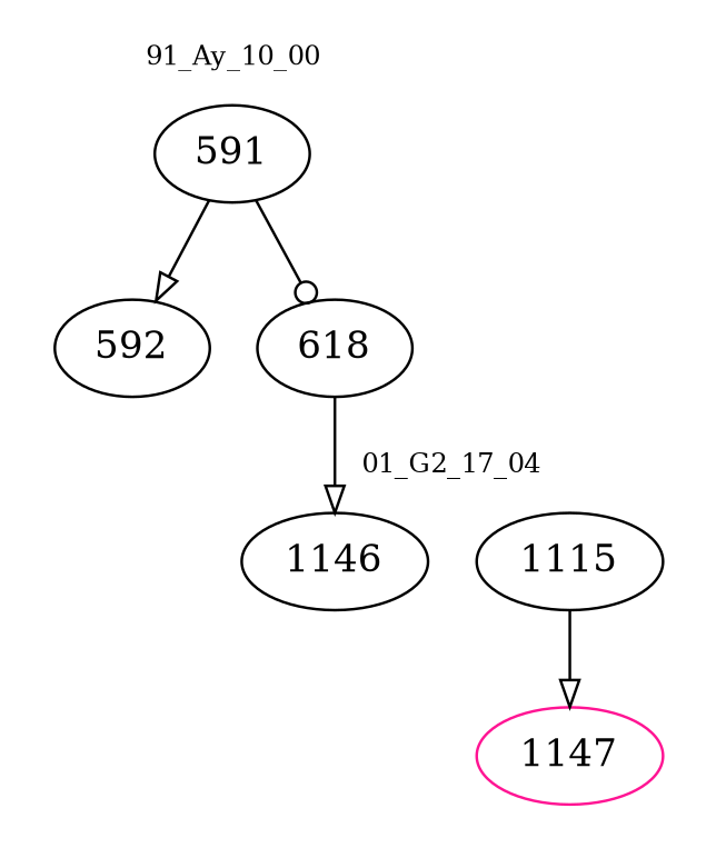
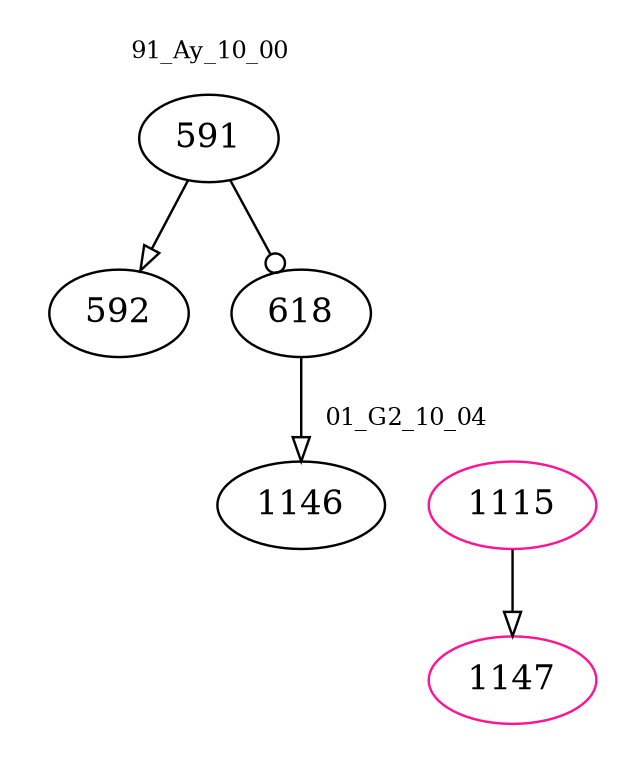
  digraph {
    node [color=black]
    edge [arrowhead=onormal color=black]
    n1 [label=591]
    n2 [label=592]
    n3 [label=618]
-   n4 [label=1115]
+   n4 [color=deeppink label=1115]
    n5 [label=1146]
    n6 [color=deeppink label=1147]
    subgraph cluster_1 {
      color=white
      fontsize=10
      label="91_Ay_10_00"
      n1
      n2
      n3
    }
    subgraph cluster_2 {
      color=white
      fontsize=10
-     label="01_G2_17_04"
+     label="01_G2_10_04"
      n4
      n5
      n6
    }
    n1 -> n2
    n1 -> n3 [arrowhead=odot]
    n3 -> n5
    n4 -> n6
  }
